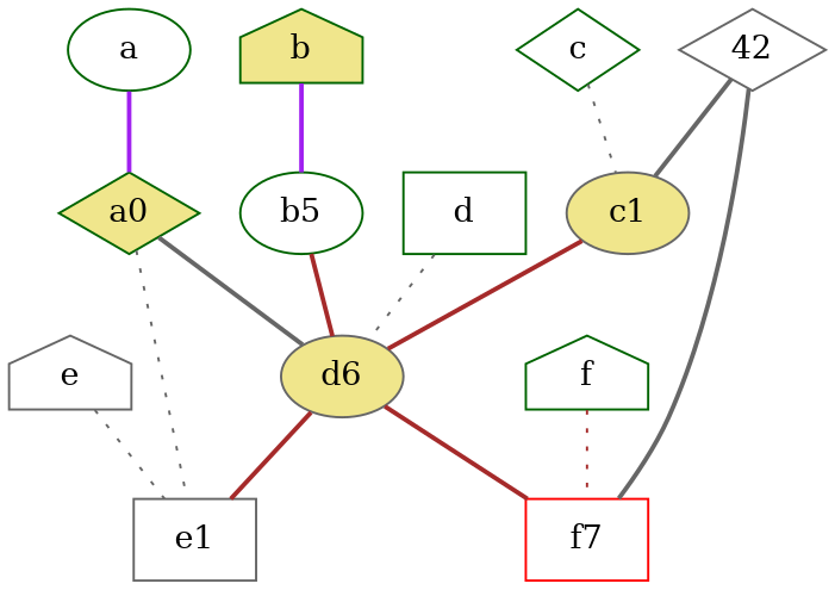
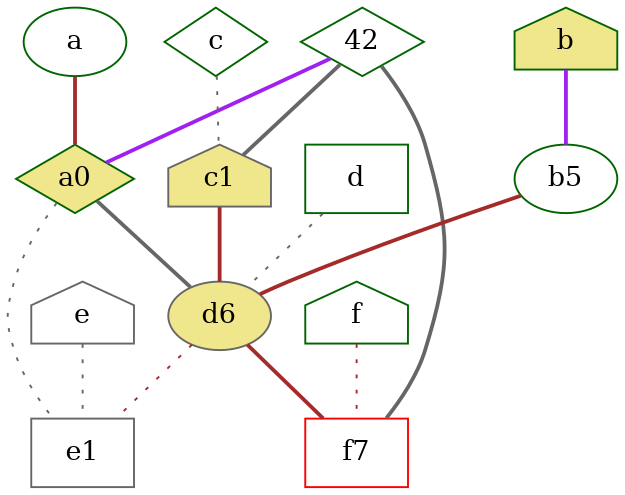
  graph {
    node [color=darkgreen fillcolor=white labelfontsize=50 shape=house style=filled]
    edge [color=gray40 style=bold]
    a [shape=ellipse]
    n2 [fillcolor=khaki label=a0 shape=diamond]
    e1 [color=gray40 shape=box]
    n4 [color=gray40 fillcolor=khaki label=d6 shape=ellipse]
    n5 [color=red label=f7 shape=box]
-   42 [color=gray40 shape=diamond]
-   c1 [color=gray40 fillcolor=khaki shape=ellipse]
+   42 [shape=diamond]
+   c1 [color=gray40 fillcolor=khaki]
    e [color=gray40]
    f
    n10 [label=b5 shape=ellipse]
    b [fillcolor=khaki]
    c [shape=diamond]
    d [shape=box]
-   a -- n2 [color=purple]
+   a -- n2 [color=brown]
    n2 -- e1 [style=dotted]
    n2 -- n4
-   n4 -- e1 [color=brown]
+   n4 -- e1 [color=brown style=dotted]
    n4 -- n5 [color=brown]
+   42 -- n2 [color=purple]
    42 -- n5
    42 -- c1
    c1 -- n4 [color=brown]
    e -- e1 [style=dotted]
    f -- n5 [color=brown style=dotted]
    n10 -- n4 [color=brown]
    b -- n10 [color=purple]
    c -- c1 [style=dotted]
    d -- n4 [style=dotted]
  }
